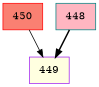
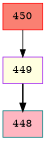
  digraph {
    node [shape=record style=filled]
    n1 [color=red fillcolor=salmon label="{450}"]
    n2 [color=purple fillcolor=lightyellow label="{449}"]
    n3 [color=teal fillcolor=lightpink label="{448}"]
    n1 -> n2 [style=solid]
-   n3 -> n2 [style=bold]
+   n2 -> n3 [style=bold]
  }
